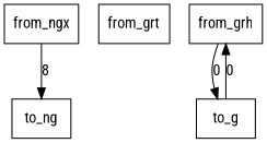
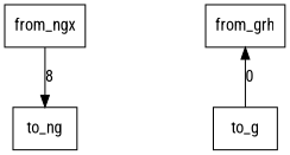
  digraph {
    fontname="Roboto Condensed"
    rankdir=TB
    node [fillcolor=white fontname="Roboto Condensed" shape=box style=filled]
    edge [fontname="Roboto Condensed"]
    n1 [label=<from_ngx>]
    n2 [label=<to_ng>]
-   n3 [label=<from_grt>]
    n4 [label=<from_grh>]
    n5 [label=<to_g>]
    n1 -> n2 [label=8]
-   n4 -> n5 [label=0]
    n5 -> n4 [label=0]
  }
